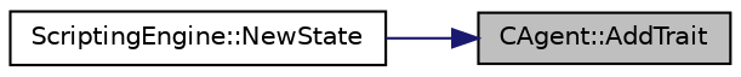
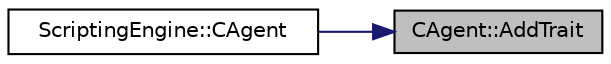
  digraph {
    rankdir=RL
    node [color=black fontname=Helvetica fontsize=10 shape=record style=filled]
    n1 [fillcolor=grey75 fontcolor=black height=0.2 label="CAgent::AddTrait" width=0.4]
-   n2 [fillcolor=white height=0.2 label="ScriptingEngine::NewState" width=0.4]
+   n2 [fillcolor=white height=0.2 label="ScriptingEngine::CAgent" width=0.4]
    n1 -> n2 [color=midnightblue dir=back fontname=Helvetica fontsize=10 labelfontname=Helvetica labelfontsize=10 style=solid]
  }
